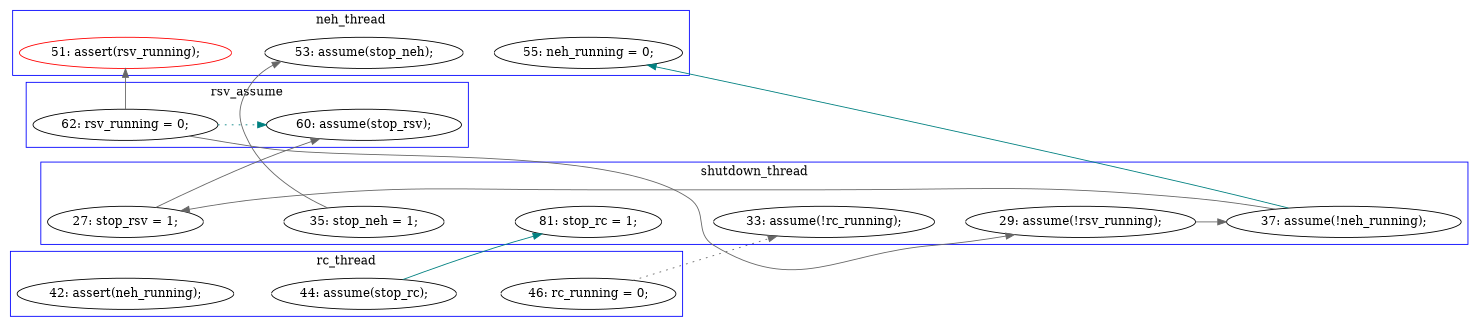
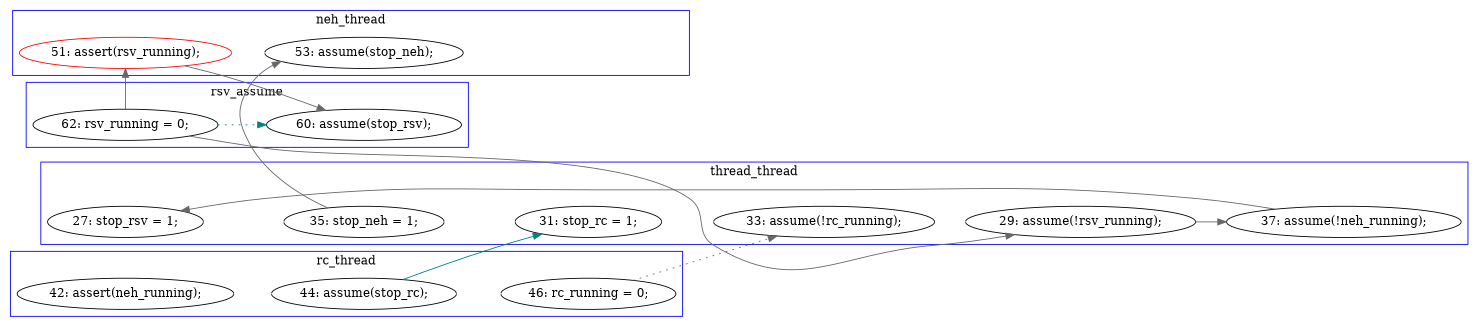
  digraph {
    rankdir=LR
    edge [color=white style=solid]
    n1 [label="44: assume(stop_rc);"]
    n2 [label="46: rc_running = 0;"]
    n3 [label="42: assert(neh_running);"]
    n4 [label="53: assume(stop_neh);"]
    n5 [color=red label="51: assert(rsv_running);"]
-   n6 [label="55: neh_running = 0;"]
    n7 [label="27: stop_rsv = 1;"]
    n8 [label="35: stop_neh = 1;"]
-   n9 [label="81: stop_rc = 1;"]
+   n9 [label="31: stop_rc = 1;"]
    n10 [label="29: assume(!rsv_running);"]
    n11 [label="33: assume(!rc_running);"]
    n12 [label="37: assume(!neh_running);"]
    n13 [label="60: assume(stop_rsv);"]
    n14 [label="62: rsv_running = 0;"]
    subgraph cluster_1 {
      color=blue
      label=rc_thread
      n1
      n2
      n3
    }
    subgraph cluster_2 {
      color=blue
      label=neh_thread
      n4
      n5
-     n6
    }
    subgraph cluster_3 {
      color=blue
-     label=shutdown_thread
+     label=thread_thread
      n7
      n8
      n9
      n10
      n11
      n12
    }
    subgraph cluster_4 {
      color=blue
      label=rsv_assume
      n13
      n14
    }
    n1 -> n2
    n1 -> n9 [color=teal constraint=false]
    n2 -> n11 [color=gray40 constraint=false style=dotted]
    n3 -> n1
-   n4 -> n6
    n5 -> n4
    n7 -> n8
-   n7 -> n13 [color=gray40 constraint=false]
+   n5 -> n13 [color=gray40 constraint=false]
    n8 -> n4 [color=gray40 constraint=false]
    n8 -> n9
    n9 -> n11
    n10 -> n12 [color=gray40]
    n11 -> n10
-   n12 -> n6 [color=teal constraint=false]
    n12 -> n7 [color=gray40 constraint=false]
    n14 -> n5 [color=gray40 constraint=false]
    n14 -> n10 [color=gray40 constraint=false]
    n14 -> n13 [color=teal style=dotted]
  }
